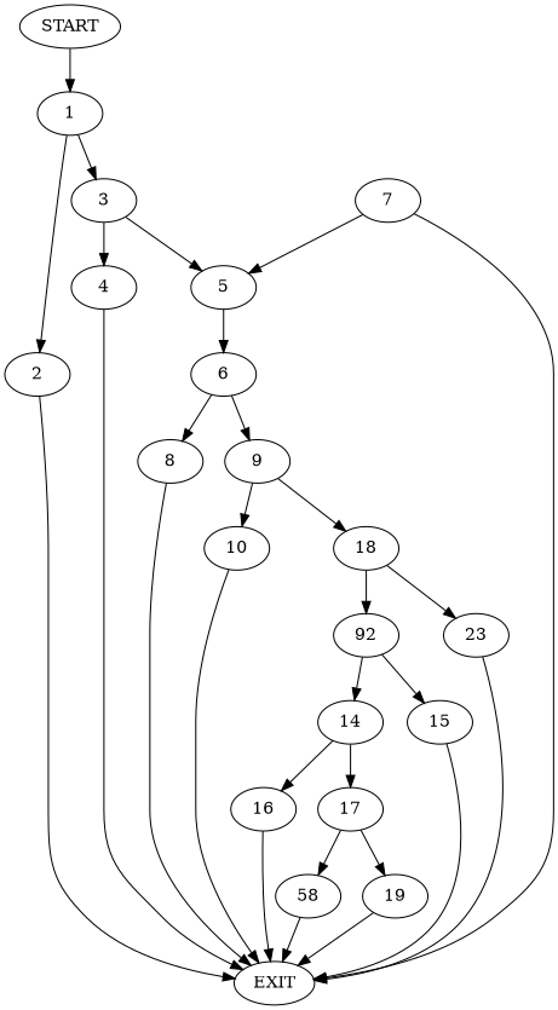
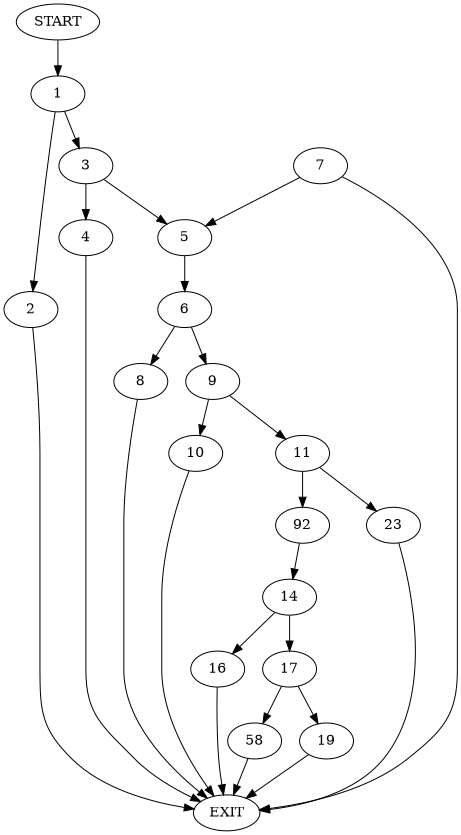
  digraph {
    n1 [label=START]
    1
    2
    3
    n5 [label=EXIT]
    4
    5
    6
    8
    9
    7
    10
-   11 [label=18]
+   11
    n14 [label=92]
    n15 [label=23]
    14
-   15
    16
    17
    n20 [label=58]
    19
    n1 -> 1
    1 -> 2
    1 -> 3
    2 -> n5
    3 -> 4
    3 -> 5
    4 -> n5
    5 -> 6
    6 -> 8
    6 -> 9
    8 -> n5
    9 -> 10
    9 -> 11
    7 -> n5
    7 -> 5
    10 -> n5
    11 -> n14
    11 -> n15
    n14 -> 14
-   n14 -> 15
    n15 -> n5
    14 -> 16
    14 -> 17
-   15 -> n5
    16 -> n5
    17 -> n20
    17 -> 19
    n20 -> n5
    19 -> n5
  }
